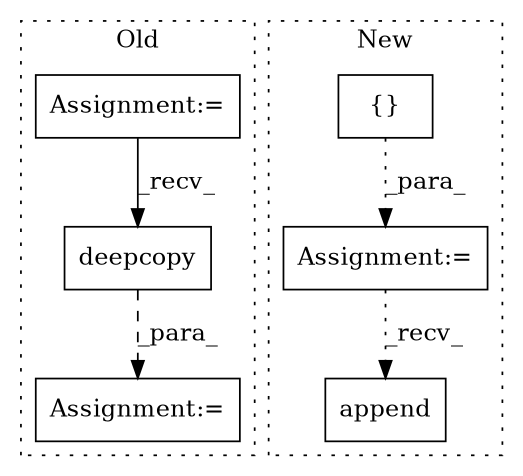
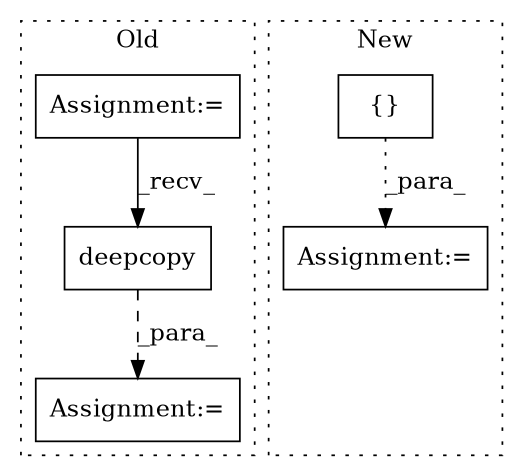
  digraph {
    node [a=7 l=1 shape=box]
    edge [style=dotted]
    n1 [a=32 l="9,1" label=deepcopy s="1806,1820"]
    n2 [label="Assignment:=" s=1832]
    n3 [l=4 label="Assignment:=" s=1181]
-   n4 [a=32 l="7,1" label=append s="2016,2045"]
    n5 [label="Assignment:=" s=1740]
    n6 [a=4 l=2 label="{}" s=1777]
    subgraph cluster_1 {
      label=Old
      style=dotted
      n1
      n2
      n3
    }
    subgraph cluster_2 {
      label=New
      style=dotted
-     n4
      n5
      n6
    }
    n1 -> n2 [label=_para_ style=dashed]
    n3 -> n1 [label=_recv_ style=solid]
-   n5 -> n4 [label=_recv_]
    n6 -> n5 [label=_para_]
  }
